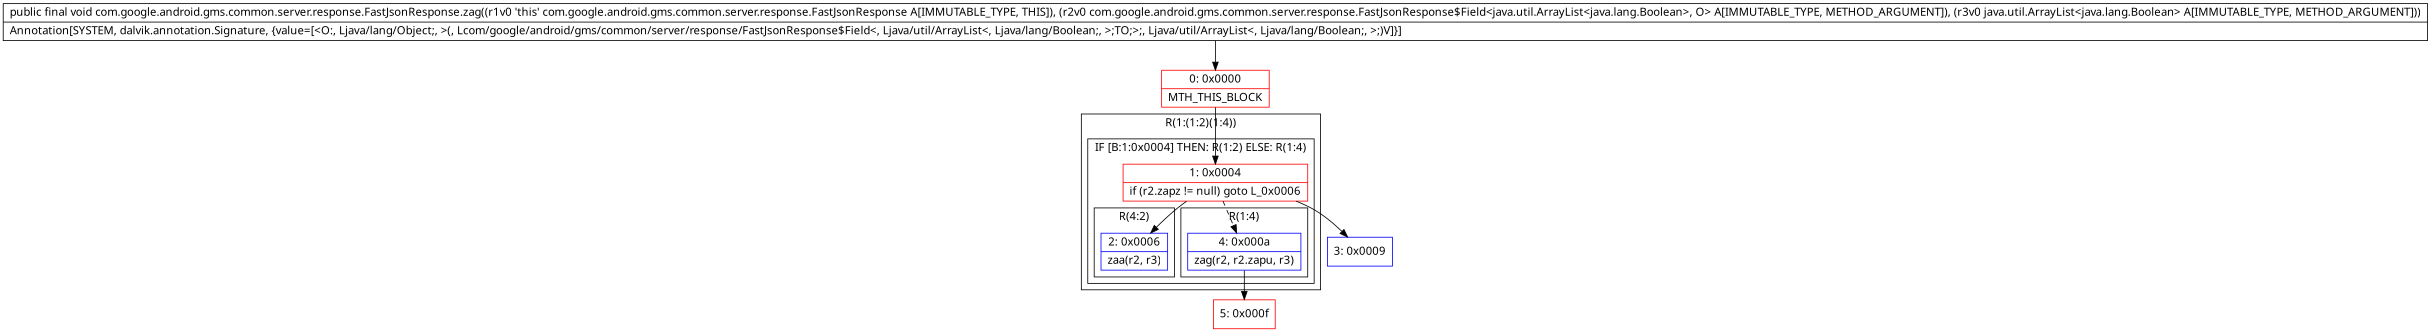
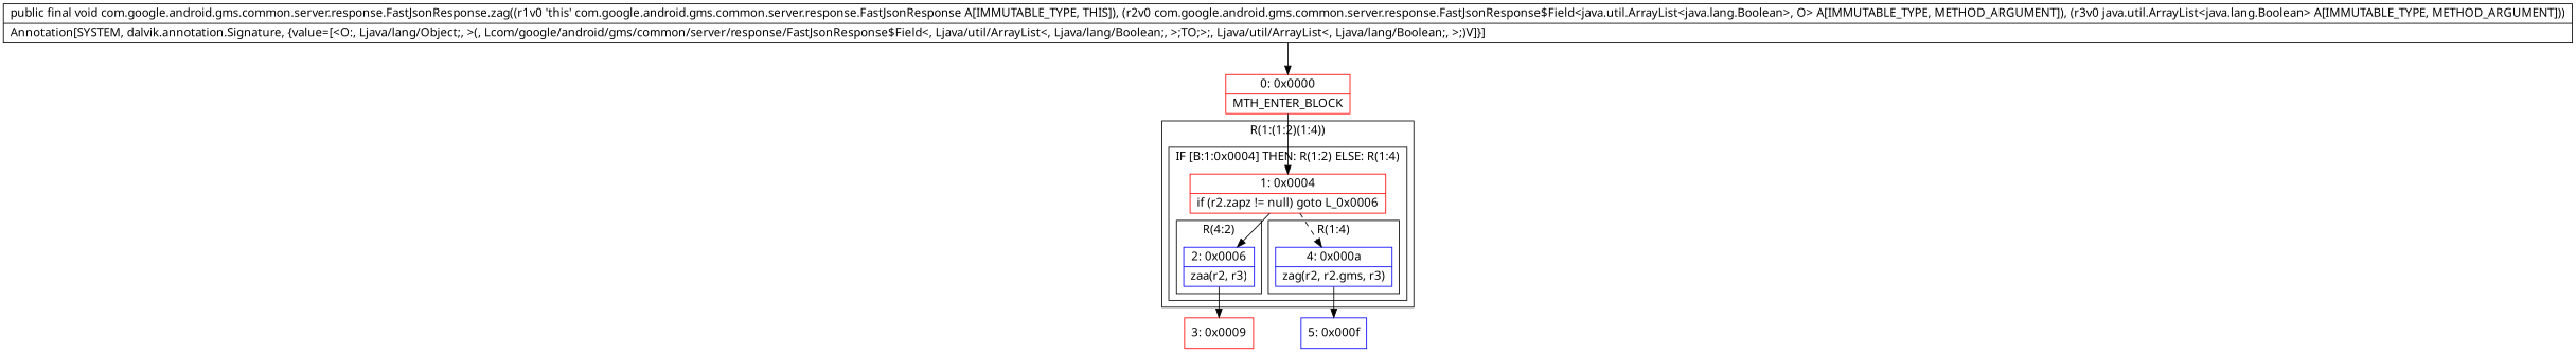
  digraph {
    fontname="Noto Sans"
    node [color=red fontname="Noto Sans" shape=record]
    edge [fontname="Noto Sans"]
    n1 [color=blue label="{2\:\ 0x0006|zaa(r2, r3)\l}"]
-   n2 [color=blue label="{4\:\ 0x000a|zag(r2, r2.zapu, r3)\l}"]
+   n2 [color=blue label="{4\:\ 0x000a|zag(r2, r2.gms, r3)\l}"]
    n3 [label="{1\:\ 0x0004|if (r2.zapz != null) goto L_0x0006\l}"]
-   n4 [color=blue label="{3\:\ 0x0009}"]
-   n5 [label="{5\:\ 0x000f}"]
-   n6 [label="{0\:\ 0x0000|MTH_THIS_BLOCK\l}"]
+   n4 [label="{3\:\ 0x0009}"]
+   n5 [color=blue label="{5\:\ 0x000f}"]
+   n6 [label="{0\:\ 0x0000|MTH_ENTER_BLOCK\l}"]
    n7 [label="{public final void com.google.android.gms.common.server.response.FastJsonResponse.zag((r1v0 'this' com.google.android.gms.common.server.response.FastJsonResponse A[IMMUTABLE_TYPE, THIS]), (r2v0 com.google.android.gms.common.server.response.FastJsonResponse$Field\<java.util.ArrayList\<java.lang.Boolean\>, O\> A[IMMUTABLE_TYPE, METHOD_ARGUMENT]), (r3v0 java.util.ArrayList\<java.lang.Boolean\> A[IMMUTABLE_TYPE, METHOD_ARGUMENT]))  | Annotation[SYSTEM, dalvik.annotation.Signature, \{value=[\<O:, Ljava\/lang\/Object;, \>(, Lcom\/google\/android\/gms\/common\/server\/response\/FastJsonResponse$Field\<, Ljava\/util\/ArrayList\<, Ljava\/lang\/Boolean;, \>;TO;\>;, Ljava\/util\/ArrayList\<, Ljava\/lang\/Boolean;, \>;)V]\}]\l}" color=""]
    subgraph cluster_1 {
      label="R(1:(1:2)(1:4))"
      subgraph cluster_2 {
        label="IF [B:1:0x0004] THEN: R(1:2) ELSE: R(1:4)"
        n3
        subgraph cluster_3 {
          label="R(4:2)"
          n1
        }
        subgraph cluster_4 {
          label="R(1:4)"
          n2
        }
      }
    }
-   n3 -> n4
+   n1 -> n4
    n2 -> n5
    n3 -> n1
    n3 -> n2 [style=dashed]
    n6 -> n3
    n7 -> n6
  }
